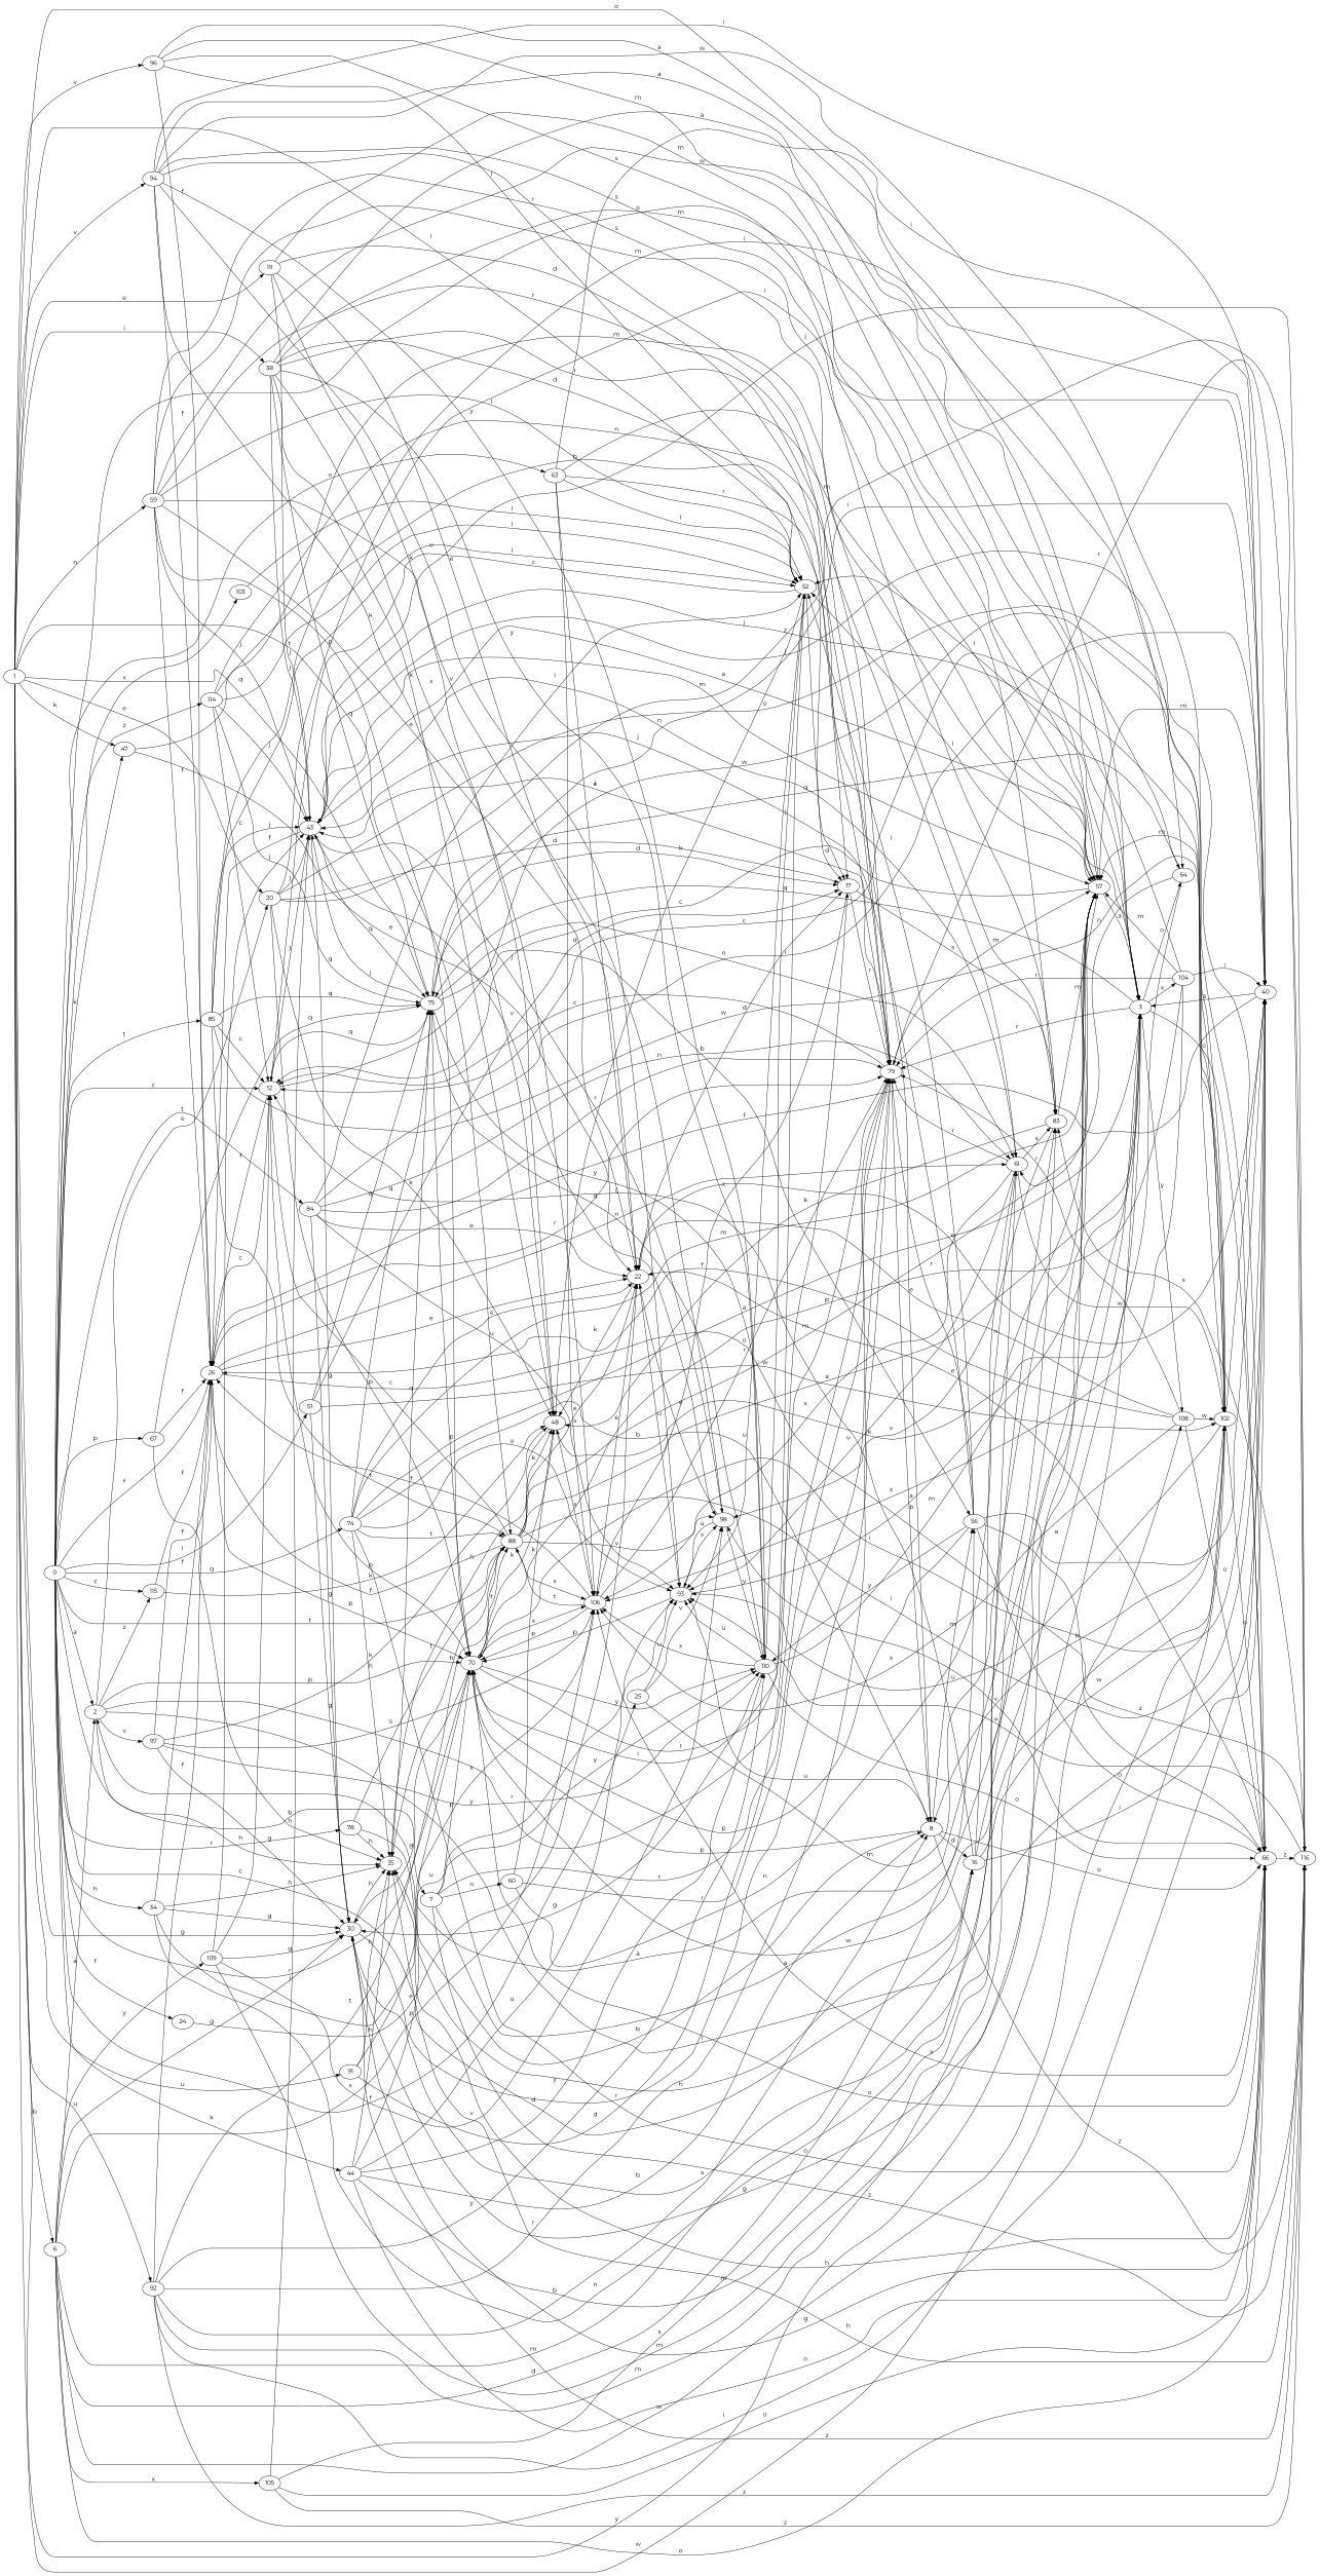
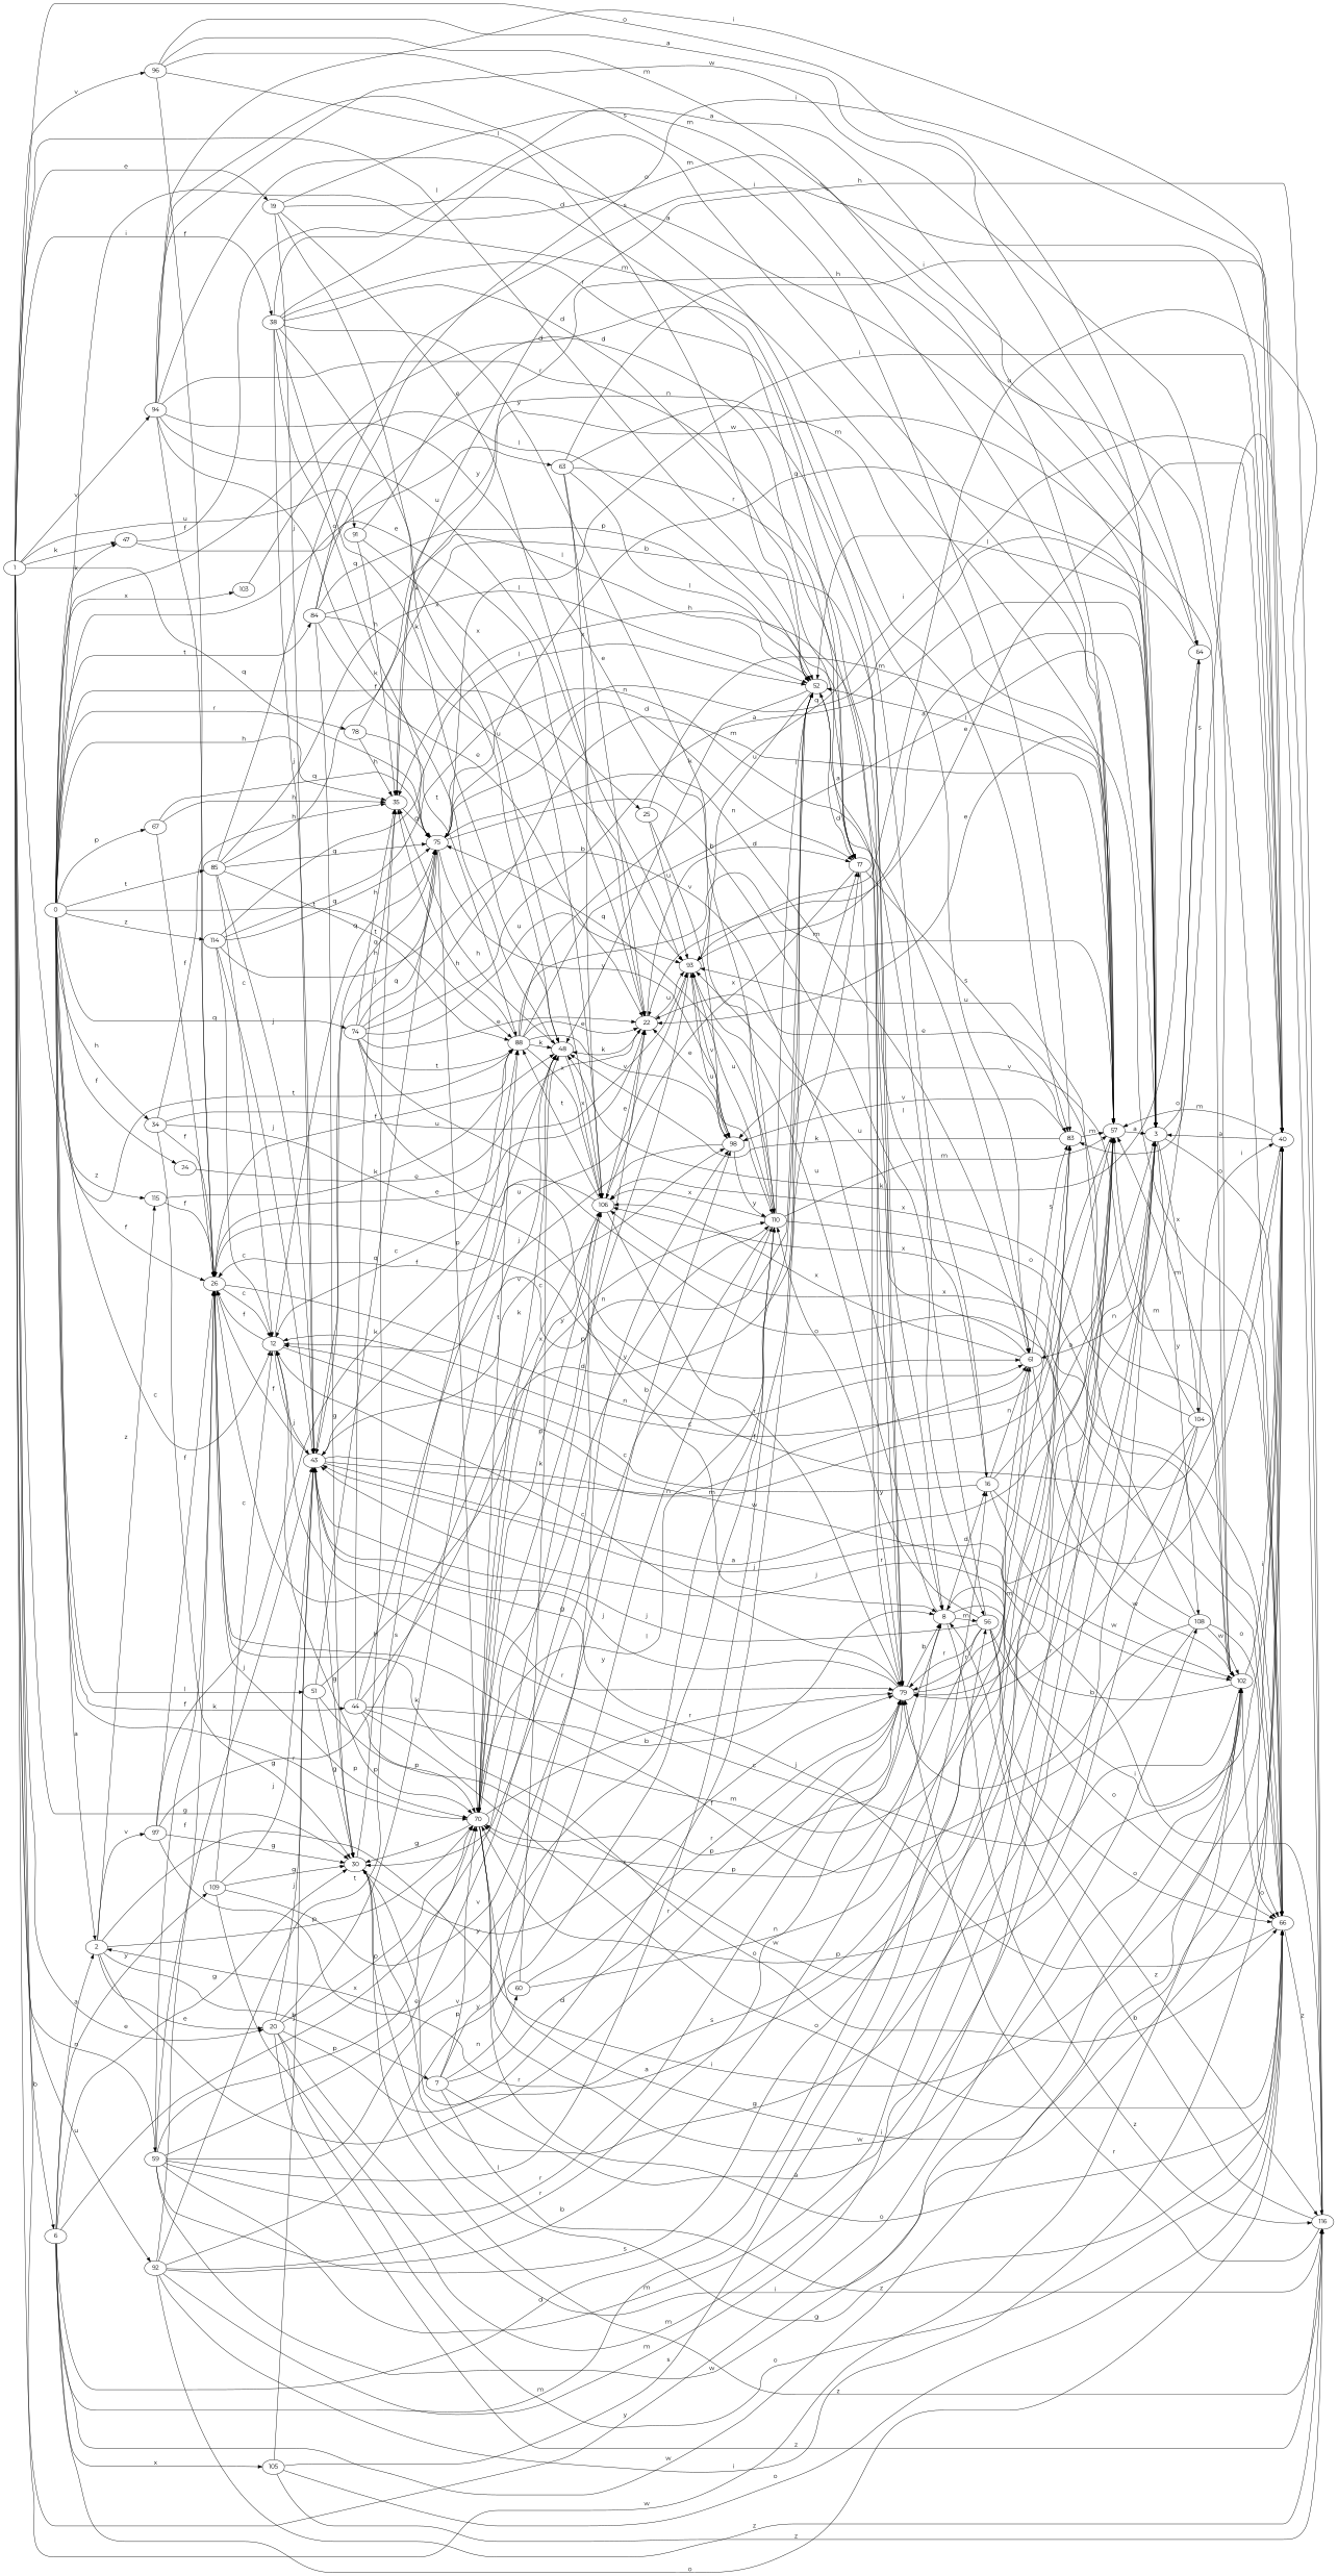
  strict digraph {
    fontname=Montserrat
    rankdir=LR
    node [fontname=Montserrat]
    edge [fontname=Montserrat]
    0
    2
    12
    16
    24
    25
    26
    34
    35
    44
    47
    51
    63
    64
    67
    74
    78
    84
    85
    88
    103
    114
    115
    70
    79
    20
    7
    40
    97
    75
    102
    43
    3
    61
    22
    93
    57
    98
    66
    30
    110
    8
    17
    52
    106
    48
    1
    6
    19
    38
    59
    91
    92
    94
    96
    108
    56
    105
    109
    116
    83
    60
    104
    0 -> 2 [label=a]
    0 -> 12 [label=c]
    0 -> 16 [label=d]
    0 -> 24 [label=f]
    0 -> 25 [label=f]
    0 -> 26 [label=f]
    0 -> 34 [label=h]
    0 -> 35 [label=h]
    0 -> 44 [label=k]
    0 -> 47 [label=k]
    0 -> 51 [label=l]
    0 -> 63 [label=o]
    0 -> 64 [label=o]
    0 -> 67 [label=p]
    0 -> 74 [label=q]
    0 -> 78 [label=r]
    0 -> 84 [label=t]
    0 -> 85 [label=t]
    0 -> 88 [label=t]
    0 -> 103 [label=x]
    0 -> 114 [label=z]
    0 -> 115 [label=z]
    0 -> 70 [label=r]
    2 -> 115 [label=z]
    2 -> 70 [label=p]
    2 -> 79 [label=r]
    2 -> 20 [label=e]
    2 -> 7 [label=b]
    2 -> 40 [label=i]
    2 -> 97 [label=v]
    12 -> 26 [label=f]
    12 -> 70 [label=p]
    12 -> 75 [label=q]
    12 -> 102 [label=w]
    12 -> 43 [label=j]
    16 -> 12 [label=c]
    16 -> 35 [label=h]
    16 -> 40 [label=i]
    16 -> 102 [label=w]
    16 -> 3 [label=a]
    16 -> 61 [label=n]
    24 -> 22 [label=e]
    25 -> 93 [label=u]
    25 -> 57 [label=m]
    25 -> 98 [label=v]
    26 -> 12 [label=c]
    26 -> 70 [label=p]
    26 -> 79 [label=r]
    26 -> 61 [label=n]
    26 -> 22 [label=e]
    26 -> 66 [label=o]
    34 -> 26 [label=f]
    34 -> 35 [label=h]
    34 -> 61 [label=n]
    34 -> 93 [label=u]
    34 -> 30 [label=g]
    35 -> 75 [label=q]
    44 -> 35 [label=h]
    44 -> 70 [label=p]
    44 -> 93 [label=u]
    44 -> 57 [label=m]
    44 -> 66 [label=o]
    44 -> 110 [label=y]
    44 -> 8 [label=b]
    47 -> 22 [label=e]
    47 -> 57 [label=m]
    51 -> 75 [label=q]
    51 -> 102 [label=w]
    51 -> 30 [label=g]
    51 -> 17 [label=d]
    63 -> 79 [label=r]
    63 -> 40 [label=i]
    63 -> 22 [label=e]
    63 -> 57 [label=m]
    63 -> 52 [label=l]
    63 -> 106 [label=x]
    64 -> 75 [label=q]
    64 -> 61 [label=n]
    64 -> 48 [label=k]
    67 -> 26 [label=f]
    67 -> 35 [label=h]
    67 -> 75 [label=q]
    74 -> 35 [label=h]
    74 -> 88 [label=t]
    74 -> 75 [label=q]
    74 -> 3 [label=a]
    74 -> 22 [label=e]
    74 -> 93 [label=u]
    74 -> 57 [label=m]
    74 -> 66 [label=o]
    74 -> 8 [label=b]
    78 -> 35 [label=h]
    78 -> 88 [label=t]
    78 -> 8 [label=b]
-   84 -> 79 [label=r]
+   84 -> 79 [label=p]
    84 -> 40 [label=i]
    84 -> 61 [label=n]
    84 -> 22 [label=e]
    84 -> 93 [label=u]
    84 -> 30 [label=g]
    84 -> 52 [label=l]
    85 -> 12 [label=c]
    85 -> 88 [label=t]
    85 -> 40 [label=i]
    85 -> 75 [label=q]
    85 -> 102 [label=w]
    85 -> 43 [label=j]
    85 -> 52 [label=l]
    88 -> 12 [label=c]
    88 -> 26 [label=f]
    88 -> 35 [label=h]
    88 -> 40 [label=i]
    88 -> 3 [label=a]
    88 -> 22 [label=e]
    88 -> 57 [label=m]
    88 -> 98 [label=v]
    88 -> 106 [label=x]
    88 -> 48 [label=k]
    103 -> 52 [label=l]
    114 -> 12 [label=c]
    114 -> 75 [label=q]
    114 -> 43 [label=j]
    114 -> 61 [label=n]
    114 -> 8 [label=b]
    114 -> 52 [label=l]
    115 -> 26 [label=f]
    115 -> 48 [label=k]
    70 -> 88 [label=t]
    70 -> 79 [label=r]
    70 -> 40 [label=i]
    70 -> 102 [label=w]
    70 -> 66 [label=o]
    70 -> 30 [label=g]
    70 -> 110 [label=y]
    70 -> 52 [label=l]
    70 -> 106 [label=x]
    70 -> 48 [label=k]
    79 -> 12 [label=c]
    79 -> 43 [label=j]
    79 -> 57 [label=m]
    79 -> 8 [label=b]
    20 -> 70 [label=p]
    20 -> 40 [label=i]
    20 -> 43 [label=j]
    20 -> 66 [label=o]
    20 -> 17 [label=d]
    20 -> 48 [label=k]
    20 -> 116 [label=z]
    7 -> 70 [label=p]
    7 -> 79 [label=r]
    7 -> 3 [label=a]
    7 -> 110 [label=y]
    7 -> 116 [label=z]
    7 -> 60 [label=n]
    40 -> 26 [label=f]
    40 -> 3 [label=a]
    40 -> 22 [label=e]
    40 -> 57 [label=m]
    97 -> 26 [label=f]
    97 -> 30 [label=g]
    97 -> 110 [label=y]
    97 -> 106 [label=s]
    97 -> 48 [label=k]
    75 -> 70 [label=p]
    75 -> 40 [label=i]
    75 -> 43 [label=j]
    75 -> 61 [label=n]
    75 -> 110 [label=y]
    75 -> 17 [label=d]
    75 -> 56 [label=b]
    102 -> 12 [label=c]
    102 -> 40 [label=i]
    102 -> 93 [label=u]
    102 -> 57 [label=m]
    102 -> 66 [label=o]
    102 -> 8 [label=b]
    43 -> 26 [label=f]
    43 -> 75 [label=q]
    43 -> 3 [label=a]
    43 -> 61 [label=n]
    43 -> 57 [label=m]
    43 -> 98 [label=v]
    43 -> 30 [label=g]
    3 -> 2 [label=a]
    3 -> 64 [label=o]
    3 -> 79 [label=r]
    3 -> 75 [label=q]
    3 -> 66 [label=o]
    3 -> 30 [label=g]
    3 -> 52 [label=l]
    3 -> 108 [label=y]
    3 -> 104 [label=x]
    61 -> 79 [label=r]
    61 -> 102 [label=w]
    61 -> 93 [label=u]
    61 -> 106 [label=x]
    61 -> 83 [label=s]
    22 -> 93 [label=u]
    22 -> 17 [label=d]
    22 -> 48 [label=k]
    93 -> 70 [label=p]
    93 -> 3 [label=a]
    93 -> 98 [label=v]
    57 -> 12 [label=c]
    57 -> 3 [label=a]
    57 -> 52 [label=l]
    98 -> 43 [label=j]
    98 -> 22 [label=e]
    98 -> 93 [label=u]
    98 -> 110 [label=y]
    66 -> 35 [label=h]
    66 -> 43 [label=j]
    66 -> 22 [label=e]
    66 -> 98 [label=v]
    66 -> 30 [label=g]
    66 -> 106 [label=x]
    66 -> 116 [label=z]
    30 -> 35 [label=h]
    30 -> 79 [label=r]
    30 -> 116 [label=z]
    30 -> 83 [label=s]
    110 -> 75 [label=q]
    110 -> 93 [label=u]
    110 -> 57 [label=m]
    110 -> 66 [label=o]
    110 -> 30 [label=g]
    110 -> 52 [label=l]
    110 -> 106 [label=x]
    8 -> 16 [label=d]
    8 -> 70 [label=p]
    8 -> 93 [label=u]
    8 -> 66 [label=o]
    8 -> 56 [label=m]
    8 -> 116 [label=z]
    17 -> 79 [label=r]
    17 -> 106 [label=x]
    17 -> 83 [label=s]
    52 -> 12 [label=c]
    52 -> 93 [label=u]
    52 -> 17 [label=d]
    52 -> 48 [label=k]
    106 -> 26 [label=f]
    106 -> 88 [label=t]
    106 -> 70 [label=p]
    106 -> 79 [label=r]
    106 -> 22 [label=e]
    48 -> 35 [label=h]
    48 -> 106 [label=x]
    1 -> 47 [label=k]
    1 -> 64 [label=o]
    1 -> 88 [label=t]
    1 -> 20 [label=e]
    1 -> 75 [label=q]
    1 -> 102 [label=w]
    1 -> 30 [label=g]
    1 -> 52 [label=l]
    1 -> 6 [label=b]
    1 -> 19 [label=e]
    1 -> 38 [label=i]
    1 -> 59 [label=n]
    1 -> 91 [label=u]
    1 -> 92 [label=u]
    1 -> 94 [label=v]
    1 -> 96 [label=v]
    1 -> 108 [label=y]
    6 -> 2 [label=a]
    6 -> 16 [label=d]
    6 -> 102 [label=w]
    6 -> 66 [label=o]
    6 -> 30 [label=g]
    6 -> 106 [label=x]
    6 -> 56 [label=m]
    6 -> 105 [label=x]
    6 -> 109 [label=y]
    19 -> 43 [label=j]
    19 -> 22 [label=e]
    19 -> 57 [label=m]
    19 -> 17 [label=d]
    19 -> 48 [label=k]
    38 -> 79 [label=r]
    38 -> 75 [label=q]
    38 -> 43 [label=j]
    38 -> 3 [label=a]
    38 -> 57 [label=m]
    38 -> 110 [label=y]
    38 -> 17 [label=d]
    38 -> 106 [label=x]
    38 -> 48 [label=k]
    59 -> 26 [label=f]
    59 -> 70 [label=p]
    59 -> 79 [label=r]
    59 -> 102 [label=w]
    59 -> 43 [label=j]
    59 -> 22 [label=e]
    59 -> 57 [label=m]
    59 -> 98 [label=v]
    59 -> 52 [label=l]
    59 -> 83 [label=s]
    91 -> 35 [label=h]
    91 -> 17 [label=d]
    91 -> 106 [label=x]
    92 -> 26 [label=f]
    92 -> 88 [label=t]
    92 -> 79 [label=r]
    92 -> 40 [label=i]
    92 -> 57 [label=m]
    92 -> 110 [label=y]
    92 -> 8 [label=b]
    92 -> 116 [label=z]
    94 -> 26 [label=f]
    94 -> 79 [label=r]
    94 -> 40 [label=i]
    94 -> 102 [label=w]
    94 -> 3 [label=a]
    94 -> 93 [label=u]
    94 -> 110 [label=y]
    94 -> 48 [label=k]
    94 -> 83 [label=s]
    96 -> 26 [label=f]
    96 -> 3 [label=a]
    96 -> 57 [label=m]
    96 -> 52 [label=l]
    96 -> 83 [label=s]
    108 -> 26 [label=f]
    108 -> 79 [label=r]
    108 -> 102 [label=w]
    108 -> 22 [label=e]
    108 -> 66 [label=o]
    108 -> 106 [label=x]
    56 -> 70 [label=p]
    56 -> 79 [label=r]
    56 -> 40 [label=i]
    56 -> 43 [label=j]
    56 -> 66 [label=o]
    56 -> 110 [label=y]
    56 -> 52 [label=l]
    56 -> 116 [label=z]
    105 -> 43 [label=j]
    105 -> 66 [label=o]
    105 -> 116 [label=z]
    105 -> 83 [label=s]
    109 -> 12 [label=c]
    109 -> 43 [label=j]
    109 -> 57 [label=m]
    109 -> 98 [label=v]
    109 -> 30 [label=g]
    116 -> 35 [label=h]
    116 -> 79 [label=r]
    116 -> 43 [label=j]
    116 -> 93 [label=u]
+   116 -> 8 [label=b]
    116 -> 83 [label=s]
    83 -> 57 [label=m]
    83 -> 98 [label=v]
    83 -> 48 [label=k]
    60 -> 79 [label=r]
    60 -> 61 [label=n]
    60 -> 48 [label=k]
    104 -> 70 [label=p]
    104 -> 79 [label=r]
    104 -> 40 [label=i]
    104 -> 43 [label=j]
    104 -> 57 [label=m]
    104 -> 106 [label=x]
  }
